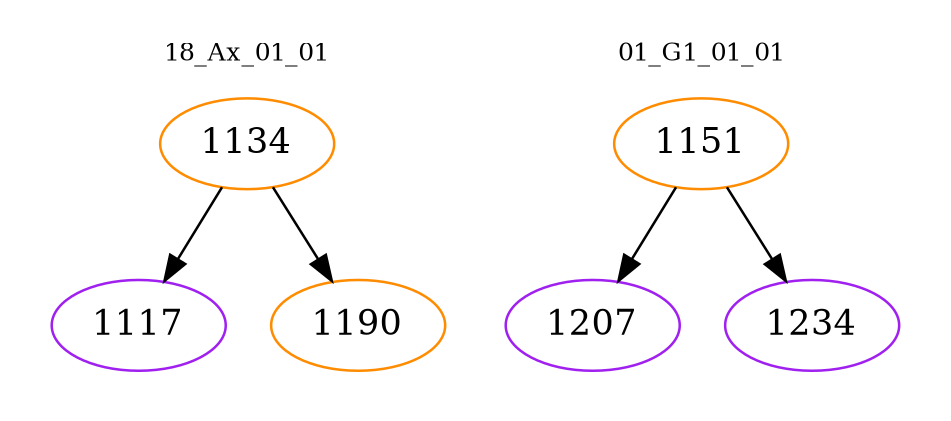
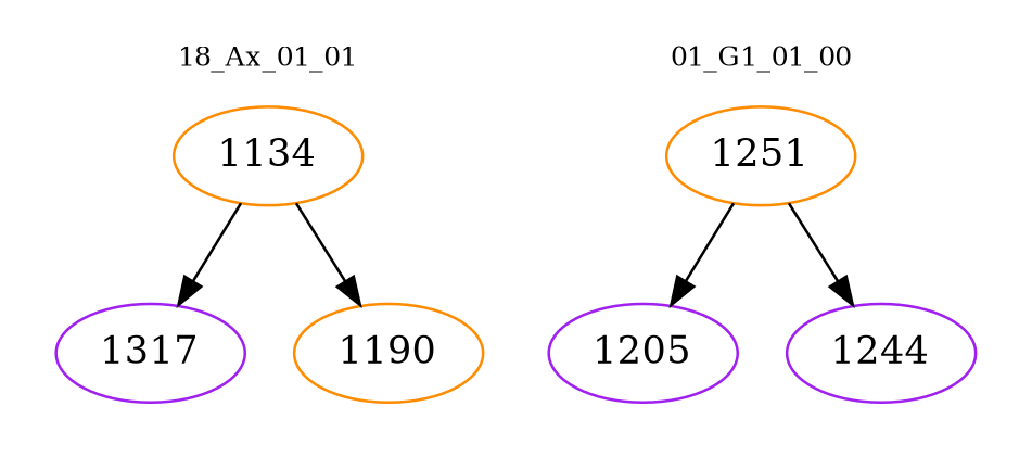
  digraph {
    node [color=darkorange]
    edge [color=black]
    n1 [label=1134]
-   n2 [color=purple label=1117]
+   n2 [color=purple label=1317]
    n3 [label=1190]
-   n4 [label=1151]
-   n5 [color=purple label=1207]
-   n6 [color=purple label=1234]
+   n4 [label=1251]
+   n5 [color=purple label=1205]
+   n6 [color=purple label=1244]
    subgraph cluster_1 {
      color=white
      fontsize=10
      label="18_Ax_01_01"
      n1
      n2
      n3
    }
    subgraph cluster_2 {
      color=white
      fontsize=10
-     label="01_G1_01_01"
+     label="01_G1_01_00"
      n4
      n5
      n6
    }
    n1 -> n2
    n1 -> n3
    n4 -> n5
    n4 -> n6
  }
